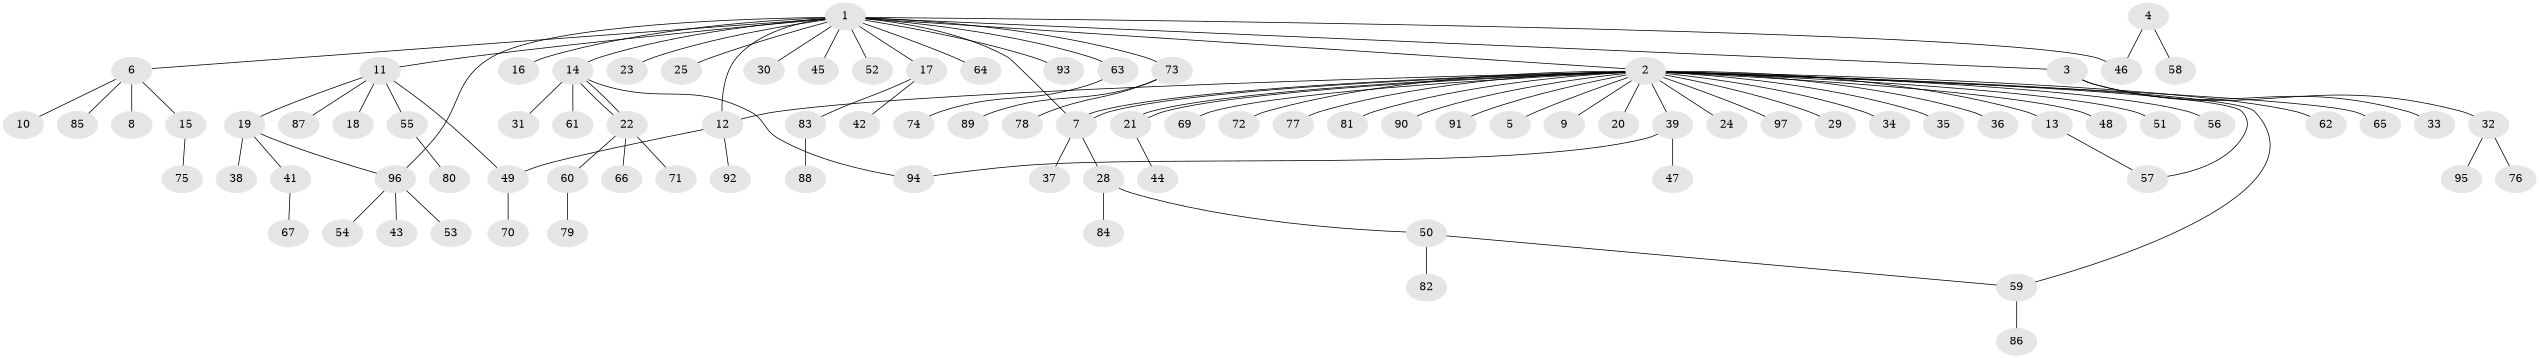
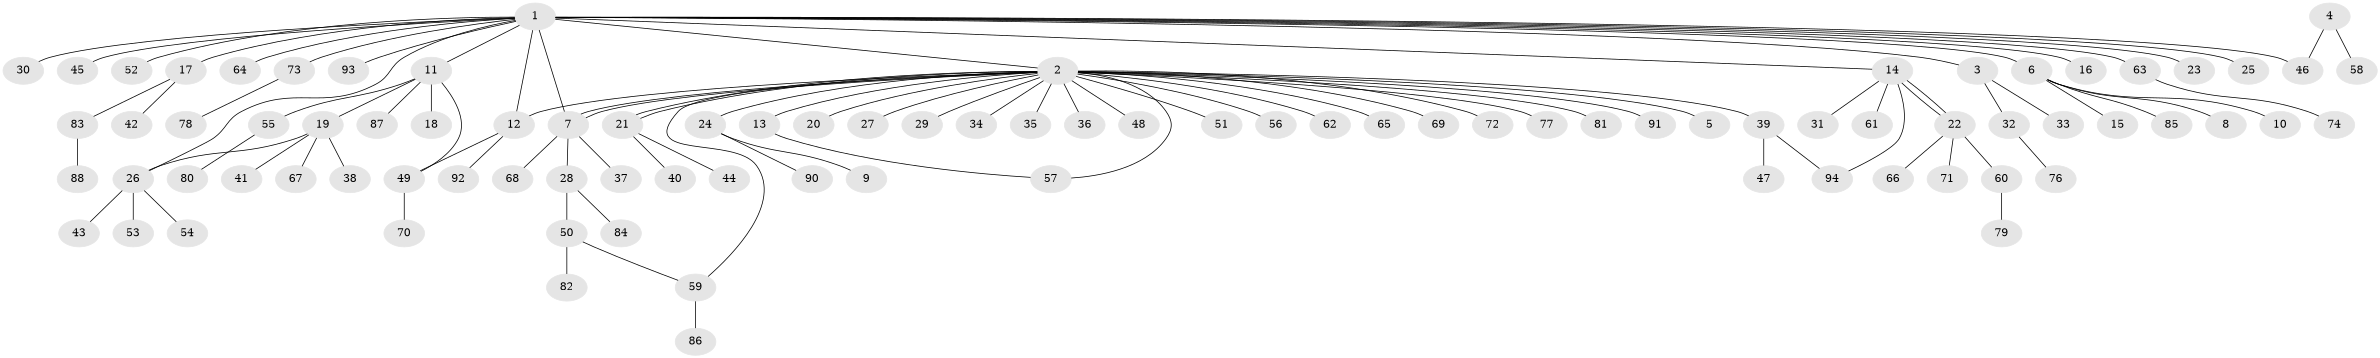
  graph {
    node [color=gray90 style=filled]
    1
    2
    3
    6
    7
    11
    12
    14
    16
    17
    23
    25
-   26 [label=96]
+   26
    30
    45
    52
    63
    64
    73
    93
    46
    5
    9
    13
    20
    21
    24
-   27 [label=97]
+   27
    29
    34
    35
    36
    39
    48
    51
    56
    57
    59
    62
    65
    69
    72
    77
    81
    90
    91
    32
    33
    4
    58
    8
    10
    15
    85
    28
    37
+   68
    18
    19
    49
    55
    87
    92
    22
    31
    61
    94
    42
    83
    43
    53
    54
    74
    78
-   89
+   40
    44
    47
    86
    76
-   95
-   75
    50
    84
    38
    41
    67
    70
    80
    60
    66
    71
    88
    79
    82
    1 -- 2
    1 -- 3
    1 -- 6
    1 -- 7
    1 -- 11
    1 -- 12
    1 -- 14
    1 -- 16
    1 -- 17
    1 -- 23
    1 -- 25
    1 -- 26
    1 -- 30
    1 -- 45
    1 -- 52
    1 -- 63
    1 -- 64
    1 -- 73
    1 -- 93
    1 -- 46
    2 -- 7
    2 -- 7
    2 -- 12
    2 -- 5
-   2 -- 9
+   24 -- 9
    2 -- 13
    2 -- 20
    2 -- 21
    2 -- 21
    2 -- 24
    2 -- 27
    2 -- 29
    2 -- 34
    2 -- 35
    2 -- 36
    2 -- 39
    2 -- 48
    2 -- 51
    2 -- 56
    2 -- 57
    2 -- 59
    2 -- 62
    2 -- 65
    2 -- 69
    2 -- 72
    2 -- 77
    2 -- 81
-   2 -- 90
+   24 -- 90
    2 -- 91
    3 -- 32
    3 -- 33
    6 -- 8
    6 -- 10
    6 -- 15
    6 -- 85
    7 -- 28
    7 -- 37
+   7 -- 68
    11 -- 18
    11 -- 19
    11 -- 49
    11 -- 55
    11 -- 87
    12 -- 49
    12 -- 92
    14 -- 22
    14 -- 22
    14 -- 31
    14 -- 61
    14 -- 94
    17 -- 42
    17 -- 83
    26 -- 43
    26 -- 53
    26 -- 54
    63 -- 74
    73 -- 78
-   73 -- 89
    13 -- 57
+   21 -- 40
    21 -- 44
    39 -- 94
    39 -- 47
    59 -- 86
    32 -- 76
-   32 -- 95
    4 -- 46
    4 -- 58
-   15 -- 75
    28 -- 50
    28 -- 84
    19 -- 26
    19 -- 38
    19 -- 41
-   41 -- 67
+   19 -- 67
    49 -- 70
    55 -- 80
    22 -- 60
    22 -- 66
    22 -- 71
    83 -- 88
    50 -- 59
    50 -- 82
    60 -- 79
  }
